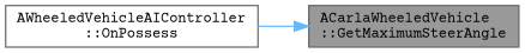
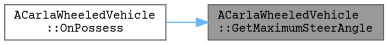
  digraph {
    rankdir=RL
    fontname="Courier Prime"
    node [fontname="Courier Prime" fontsize=10 shape=box style=filled]
    n1 [color=gray40 fillcolor=grey60 fontcolor=black height=0.2 label="ACarlaWheeledVehicle\l::GetMaximumSteerAngle" width=0.4]
-   n2 [color=grey40 fillcolor=white height=0.2 label="AWheeledVehicleAIController\l::OnPossess" width=0.4]
+   n2 [color=grey40 fillcolor=white height=0.2 label="ACarlaWheeledVehicle\l::OnPossess" width=0.4]
    n1 -> n2 [color=steelblue1 dir=back fontname="Courier Prime" fontsize=10 labelfontname=Helvetica labelfontsize=10 style=solid]
  }
